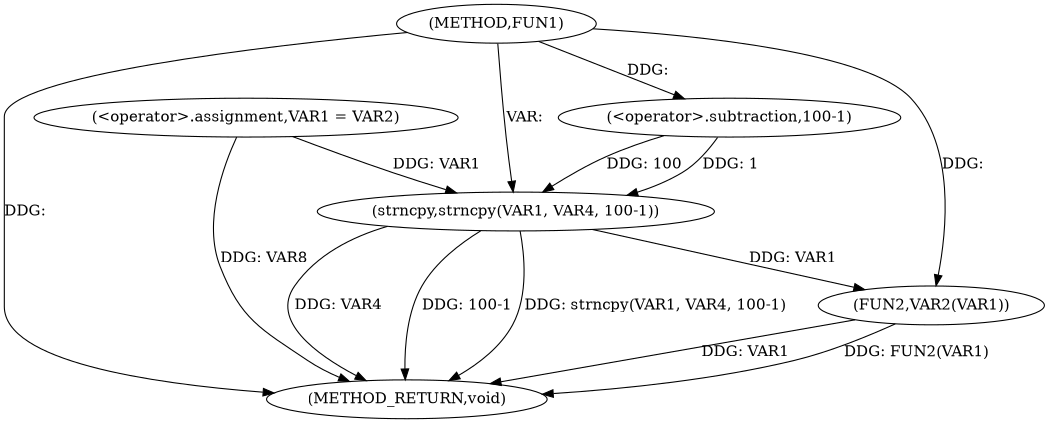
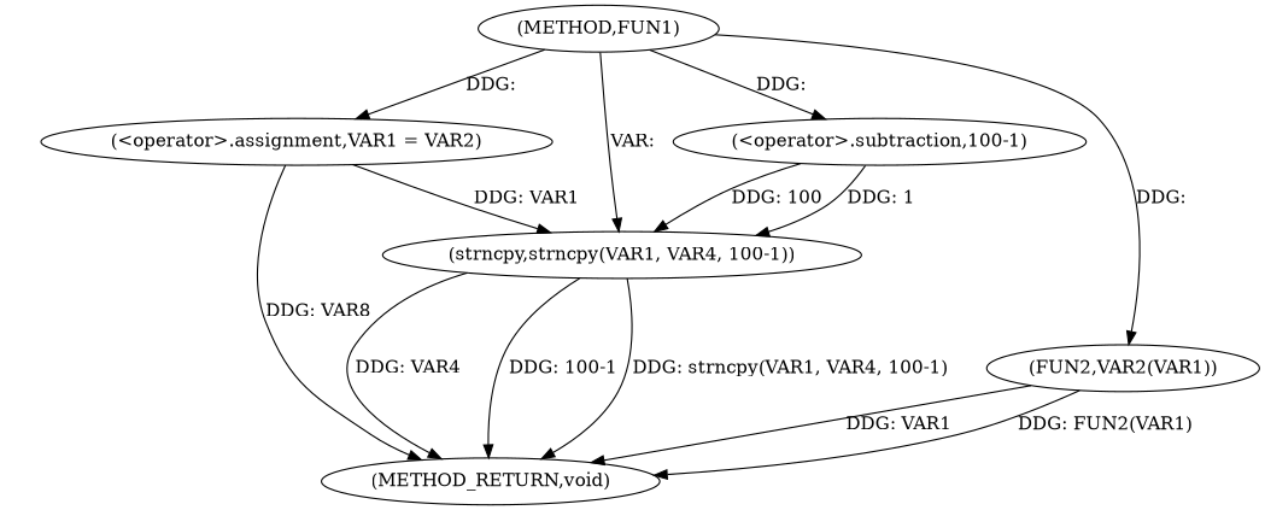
  digraph {
    n1 [label="(METHOD,FUN1)"]
    n2 [label="(<operator>.assignment,VAR1 = VAR2)"]
    n3 [label="(strncpy,strncpy(VAR1, VAR4, 100-1))"]
    n4 [label="(<operator>.subtraction,100-1)"]
    n5 [label="(FUN2,VAR2(VAR1))"]
    n6 [label="(METHOD_RETURN,void)"]
-   n1 -> n6 [label="DDG: "]
+   n1 -> n2 [label="DDG: "]
    n1 -> n3 [label="VAR: "]
    n1 -> n4 [label="DDG: "]
    n1 -> n5 [label="DDG: "]
    n2 -> n3 [label="DDG: VAR1"]
    n2 -> n6 [label="DDG: VAR8"]
-   n3 -> n5 [label="DDG: VAR1"]
    n3 -> n6 [label="DDG: VAR4"]
    n3 -> n6 [label="DDG: 100-1"]
    n3 -> n6 [label="DDG: strncpy(VAR1, VAR4, 100-1)"]
    n4 -> n3 [label="DDG: 100"]
    n4 -> n3 [label="DDG: 1"]
    n5 -> n6 [label="DDG: VAR1"]
    n5 -> n6 [label="DDG: FUN2(VAR1)"]
  }
